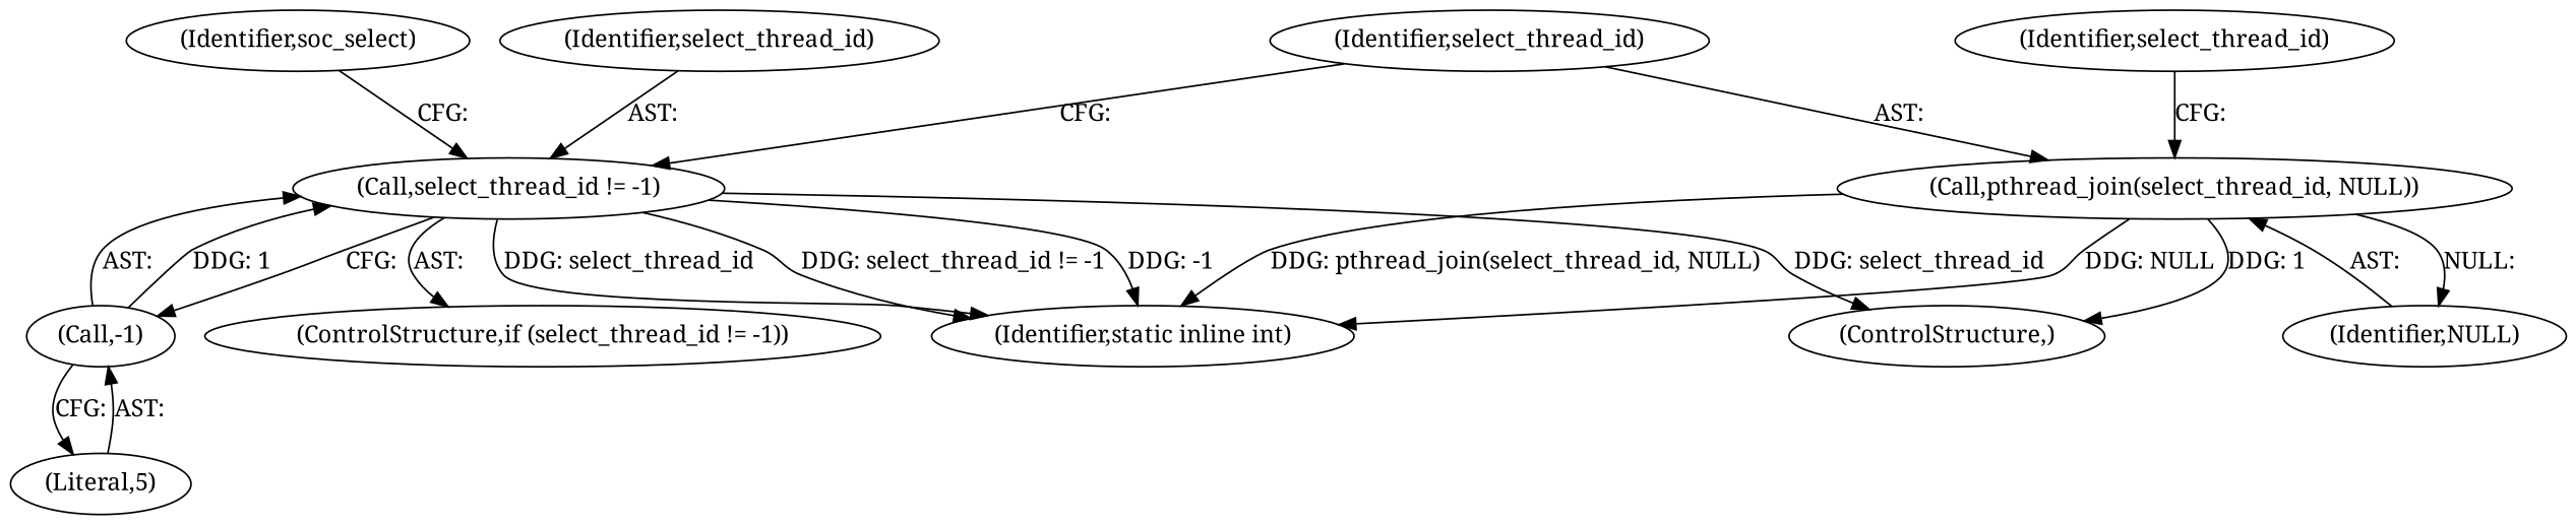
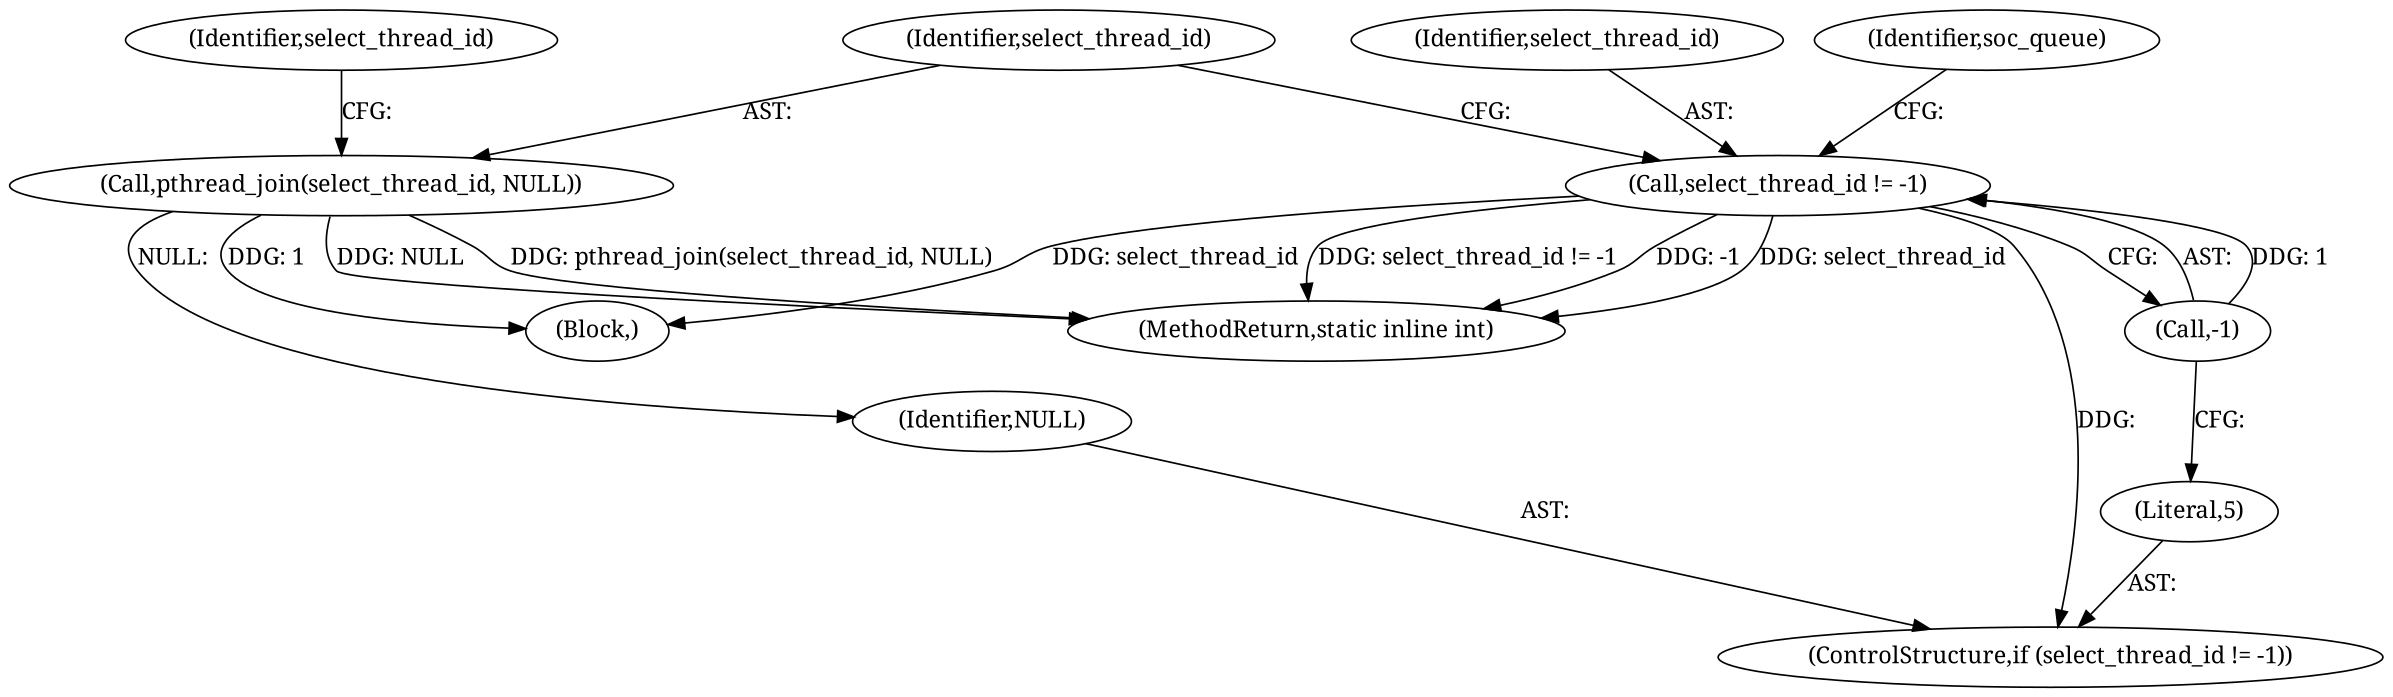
  digraph {
    fontname="Noto Serif"
    node [fontname="Noto Serif"]
    edge [fontname="Noto Serif"]
    n1 [label="(Call,pthread_join(select_thread_id, NULL))"]
    n2 [label="(Identifier,NULL)"]
-   n3 [label="(ControlStructure,)"]
-   n4 [label="(Identifier,static inline int)"]
+   n3 [label="(Block,)"]
+   n4 [label="(MethodReturn,static inline int)"]
    n5 [label="(Call,select_thread_id != -1)"]
    n6 [label="(Call,-1)"]
    n7 [label="(ControlStructure,if (select_thread_id != -1))"]
    n8 [label="(Literal,5)"]
-   n9 [label="(Identifier,soc_select)"]
+   n9 [label="(Identifier,soc_queue)"]
    n10 [label="(Identifier,select_thread_id)"]
    n11 [label="(Identifier,select_thread_id)"]
    n12 [label="(Identifier,select_thread_id)"]
    n1 -> n2 [label="NULL: "]
    n1 -> n3 [label="DDG: 1"]
    n1 -> n4 [label="DDG: pthread_join(select_thread_id, NULL)"]
    n1 -> n4 [label="DDG: NULL"]
-   n2 -> n1 [label="AST: "]
+   n2 -> n7 [label="AST: "]
    n5 -> n3 [label="DDG: select_thread_id"]
    n5 -> n4 [label="DDG: select_thread_id != -1"]
    n5 -> n4 [label="DDG: -1"]
    n5 -> n4 [label="DDG: select_thread_id"]
    n5 -> n6 [label="CFG: "]
-   n5 -> n7 [label="AST: "]
+   n5 -> n7 [label="DDG: "]
    n6 -> n5 [label="AST: "]
    n6 -> n5 [label="DDG: 1"]
    n6 -> n8 [label="CFG: "]
-   n8 -> n6 [label="AST: "]
+   n8 -> n7 [label="AST: "]
    n9 -> n5 [label="CFG: "]
    n10 -> n1 [label="AST: "]
    n10 -> n5 [label="CFG: "]
    n11 -> n5 [label="AST: "]
    n12 -> n1 [label="CFG: "]
  }
